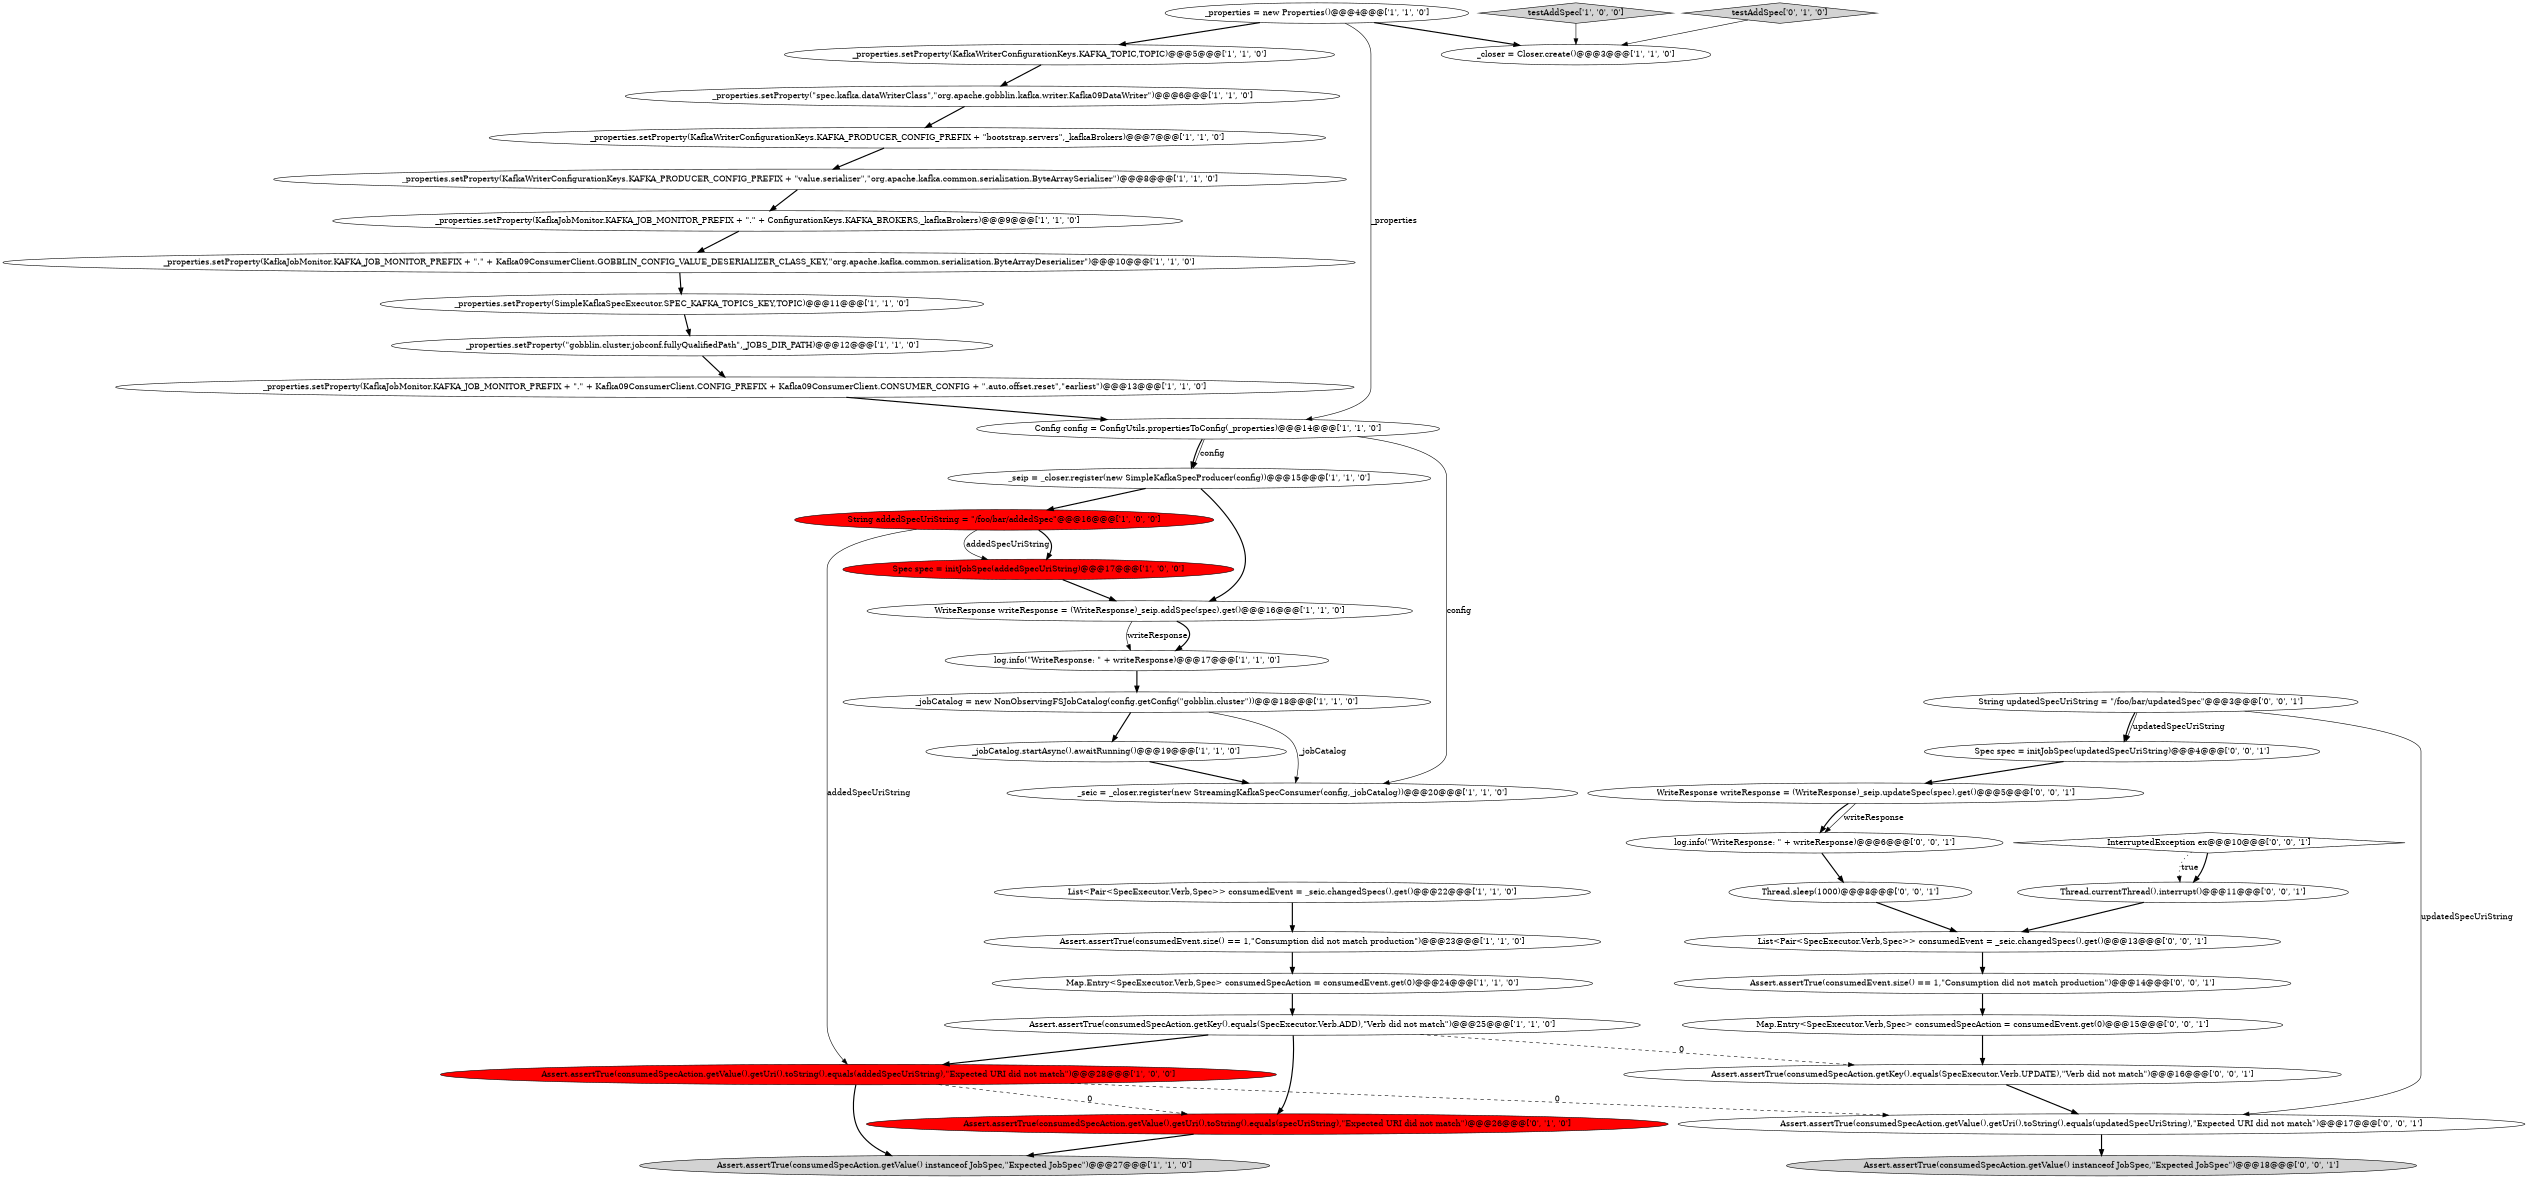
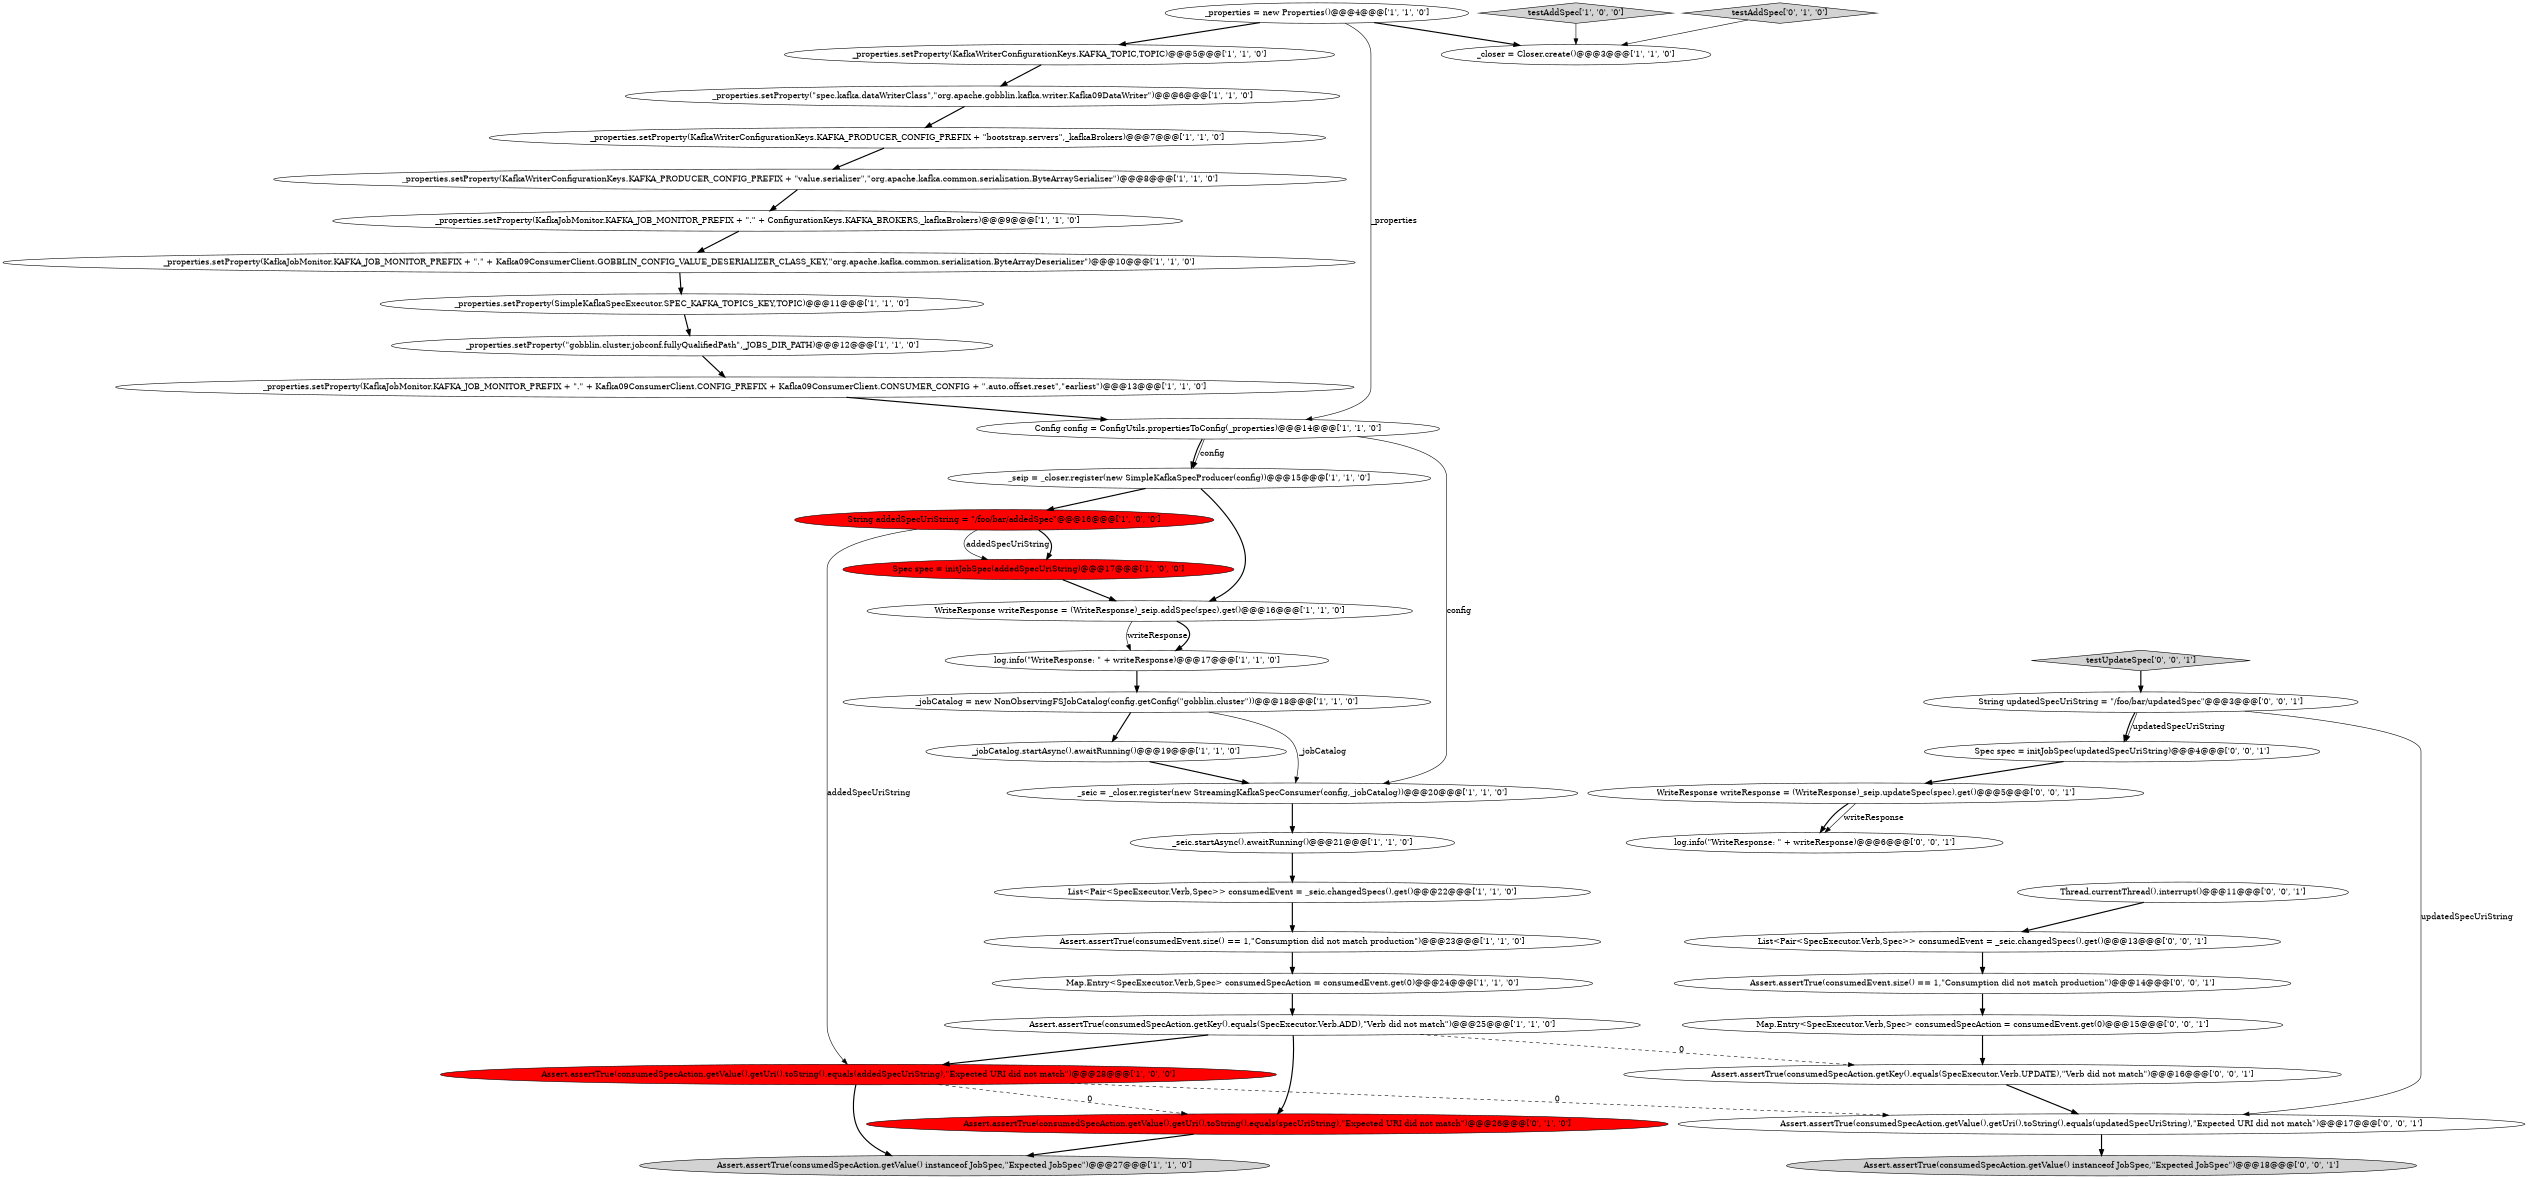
  digraph {
    node [fillcolor=white shape=ellipse style=filled]
    edge [style=bold]
    n1 [label="Assert.assertTrue(consumedSpecAction.getKey().equals(SpecExecutor.Verb.UPDATE),\"Verb did not match\")@@@16@@@['0', '0', '1']"]
    n2 [label="Assert.assertTrue(consumedSpecAction.getValue().getUri().toString().equals(updatedSpecUriString),\"Expected URI did not match\")@@@17@@@['0', '0', '1']"]
    n3 [fillcolor=lightgray label="Assert.assertTrue(consumedSpecAction.getValue() instanceof JobSpec,\"Expected JobSpec\")@@@18@@@['0', '0', '1']"]
    n4 [label="_properties = new Properties()@@@4@@@['1', '1', '0']"]
    n5 [label="_properties.setProperty(KafkaWriterConfigurationKeys.KAFKA_TOPIC,TOPIC)@@@5@@@['1', '1', '0']"]
    n6 [label="Config config = ConfigUtils.propertiesToConfig(_properties)@@@14@@@['1', '1', '0']"]
    n7 [label="_closer = Closer.create()@@@3@@@['1', '1', '0']"]
    n8 [label="_properties.setProperty(\"spec.kafka.dataWriterClass\",\"org.apache.gobblin.kafka.writer.Kafka09DataWriter\")@@@6@@@['1', '1', '0']"]
    n9 [label="_seip = _closer.register(new SimpleKafkaSpecProducer(config))@@@15@@@['1', '1', '0']"]
    n10 [label="_seic = _closer.register(new StreamingKafkaSpecConsumer(config,_jobCatalog))@@@20@@@['1', '1', '0']"]
    n11 [fillcolor=red label="Assert.assertTrue(consumedSpecAction.getValue().getUri().toString().equals(addedSpecUriString),\"Expected URI did not match\")@@@28@@@['1', '0', '0']"]
    n12 [fillcolor=lightgray label="Assert.assertTrue(consumedSpecAction.getValue() instanceof JobSpec,\"Expected JobSpec\")@@@27@@@['1', '1', '0']"]
    n13 [fillcolor=red label="Assert.assertTrue(consumedSpecAction.getValue().getUri().toString().equals(specUriString),\"Expected URI did not match\")@@@26@@@['0', '1', '0']"]
    n14 [label="Assert.assertTrue(consumedEvent.size() == 1,\"Consumption did not match production\")@@@23@@@['1', '1', '0']"]
    n15 [label="Map.Entry<SpecExecutor.Verb,Spec> consumedSpecAction = consumedEvent.get(0)@@@24@@@['1', '1', '0']"]
    n16 [label="Assert.assertTrue(consumedSpecAction.getKey().equals(SpecExecutor.Verb.ADD),\"Verb did not match\")@@@25@@@['1', '1', '0']"]
    n17 [label="List<Pair<SpecExecutor.Verb,Spec>> consumedEvent = _seic.changedSpecs().get()@@@13@@@['0', '0', '1']"]
    n18 [label="Assert.assertTrue(consumedEvent.size() == 1,\"Consumption did not match production\")@@@14@@@['0', '0', '1']"]
    n19 [label="Map.Entry<SpecExecutor.Verb,Spec> consumedSpecAction = consumedEvent.get(0)@@@15@@@['0', '0', '1']"]
    n20 [label="_properties.setProperty(KafkaWriterConfigurationKeys.KAFKA_PRODUCER_CONFIG_PREFIX + \"value.serializer\",\"org.apache.kafka.common.serialization.ByteArraySerializer\")@@@8@@@['1', '1', '0']"]
    n21 [label="_properties.setProperty(KafkaJobMonitor.KAFKA_JOB_MONITOR_PREFIX + \".\" + ConfigurationKeys.KAFKA_BROKERS,_kafkaBrokers)@@@9@@@['1', '1', '0']"]
    n22 [label="_properties.setProperty(KafkaJobMonitor.KAFKA_JOB_MONITOR_PREFIX + \".\" + Kafka09ConsumerClient.GOBBLIN_CONFIG_VALUE_DESERIALIZER_CLASS_KEY,\"org.apache.kafka.common.serialization.ByteArrayDeserializer\")@@@10@@@['1', '1', '0']"]
    n23 [label="Thread.currentThread().interrupt()@@@11@@@['0', '0', '1']"]
    n24 [label="WriteResponse writeResponse = (WriteResponse)_seip.addSpec(spec).get()@@@16@@@['1', '1', '0']"]
    n25 [label="log.info(\"WriteResponse: \" + writeResponse)@@@17@@@['1', '1', '0']"]
    n26 [label="_jobCatalog = new NonObservingFSJobCatalog(config.getConfig(\"gobblin.cluster\"))@@@18@@@['1', '1', '0']"]
    n27 [label="String updatedSpecUriString = \"/foo/bar/updatedSpec\"@@@3@@@['0', '0', '1']"]
    n28 [label="Spec spec = initJobSpec(updatedSpecUriString)@@@4@@@['0', '0', '1']"]
    n29 [label="WriteResponse writeResponse = (WriteResponse)_seip.updateSpec(spec).get()@@@5@@@['0', '0', '1']"]
    n30 [label="_properties.setProperty(KafkaWriterConfigurationKeys.KAFKA_PRODUCER_CONFIG_PREFIX + \"bootstrap.servers\",_kafkaBrokers)@@@7@@@['1', '1', '0']"]
    n31 [fillcolor=red label="String addedSpecUriString = \"/foo/bar/addedSpec\"@@@16@@@['1', '0', '0']"]
    n32 [fillcolor=red label="Spec spec = initJobSpec(addedSpecUriString)@@@17@@@['1', '0', '0']"]
    n33 [label="_properties.setProperty(KafkaJobMonitor.KAFKA_JOB_MONITOR_PREFIX + \".\" + Kafka09ConsumerClient.CONFIG_PREFIX + Kafka09ConsumerClient.CONSUMER_CONFIG + \".auto.offset.reset\",\"earliest\")@@@13@@@['1', '1', '0']"]
-   n34 [label="Thread.sleep(1000)@@@8@@@['0', '0', '1']"]
    n35 [label="_jobCatalog.startAsync().awaitRunning()@@@19@@@['1', '1', '0']"]
+   n36 [label="_seic.startAsync().awaitRunning()@@@21@@@['1', '1', '0']"]
    n37 [label="_properties.setProperty(SimpleKafkaSpecExecutor.SPEC_KAFKA_TOPICS_KEY,TOPIC)@@@11@@@['1', '1', '0']"]
    n38 [label="_properties.setProperty(\"gobblin.cluster.jobconf.fullyQualifiedPath\",_JOBS_DIR_PATH)@@@12@@@['1', '1', '0']"]
    n39 [label="List<Pair<SpecExecutor.Verb,Spec>> consumedEvent = _seic.changedSpecs().get()@@@22@@@['1', '1', '0']"]
    n40 [fillcolor=lightgray label="testAddSpec['0', '1', '0']" shape=diamond]
    n41 [fillcolor=lightgray label="testAddSpec['1', '0', '0']" shape=diamond]
    n42 [label="log.info(\"WriteResponse: \" + writeResponse)@@@6@@@['0', '0', '1']"]
-   n44 [label="InterruptedException ex@@@10@@@['0', '0', '1']" shape=diamond]
+   n43 [fillcolor=lightgray label="testUpdateSpec['0', '0', '1']" shape=diamond]
    n1 -> n2
    n2 -> n3
    n4 -> n5
    n4 -> n6 [label=_properties style=solid]
    n4 -> n7
    n5 -> n8
    n6 -> n9 [label=config style=solid]
    n6 -> n9
    n6 -> n10 [label=config style=solid]
    n8 -> n30
    n9 -> n24
    n9 -> n31
+   n10 -> n36
    n11 -> n2 [label=0 style=dashed]
    n11 -> n12
    n11 -> n13 [label=0 style=dashed]
    n13 -> n12
    n14 -> n15
    n15 -> n16
    n16 -> n1 [label=0 style=dashed]
    n16 -> n11
    n16 -> n13
    n17 -> n18
    n18 -> n19
    n19 -> n1
    n20 -> n21
    n21 -> n22
    n22 -> n37
    n23 -> n17
    n24 -> n25 [label=writeResponse style=solid]
    n24 -> n25
    n25 -> n26
    n26 -> n10 [label=_jobCatalog style=solid]
    n26 -> n35
    n27 -> n2 [label=updatedSpecUriString style=solid]
    n27 -> n28 [label=updatedSpecUriString style=solid]
    n27 -> n28
    n28 -> n29
    n29 -> n42 [label=writeResponse style=solid]
    n29 -> n42
    n30 -> n20
    n31 -> n11 [label=addedSpecUriString style=solid]
    n31 -> n32 [label=addedSpecUriString style=solid]
    n31 -> n32
    n32 -> n24
    n33 -> n6
-   n34 -> n17
    n35 -> n10
+   n36 -> n39
    n37 -> n38
    n38 -> n33
    n39 -> n14
    n40 -> n7 [style=solid]
    n41 -> n7 [style=solid]
-   n42 -> n34
-   n44 -> n23
-   n44 -> n23 [label=true style=dotted]
+   n43 -> n27
  }
